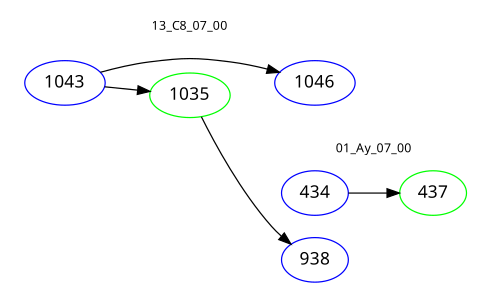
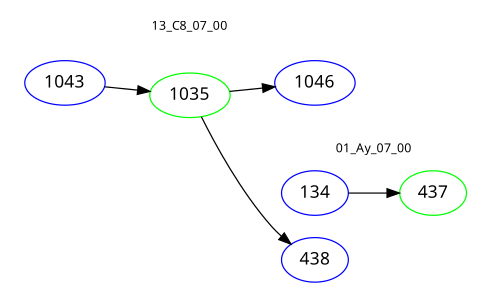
  digraph {
    fontname="Noto Sans"
    rankdir=LR
    node [color=blue fontname="Noto Sans"]
    edge [color=black fontname="Noto Sans"]
-   n1 [label=434]
-   n2 [label=938]
+   n1 [label=134]
+   n2 [label=438]
    n3 [color=green label=437]
    n4 [label=1043]
    n5 [color=green label=1035]
    n6 [label=1046]
    subgraph cluster_1 {
      color=white
      fontsize=10
      label="01_Ay_07_00"
      n1
      n2
      n3
    }
    subgraph cluster_2 {
      color=white
      fontsize=10
      label="13_C8_07_00"
      n4
      n5
      n6
    }
    n1 -> n3
    n4 -> n5
-   n4 -> n6
+   n5 -> n6
    n5 -> n2
  }
